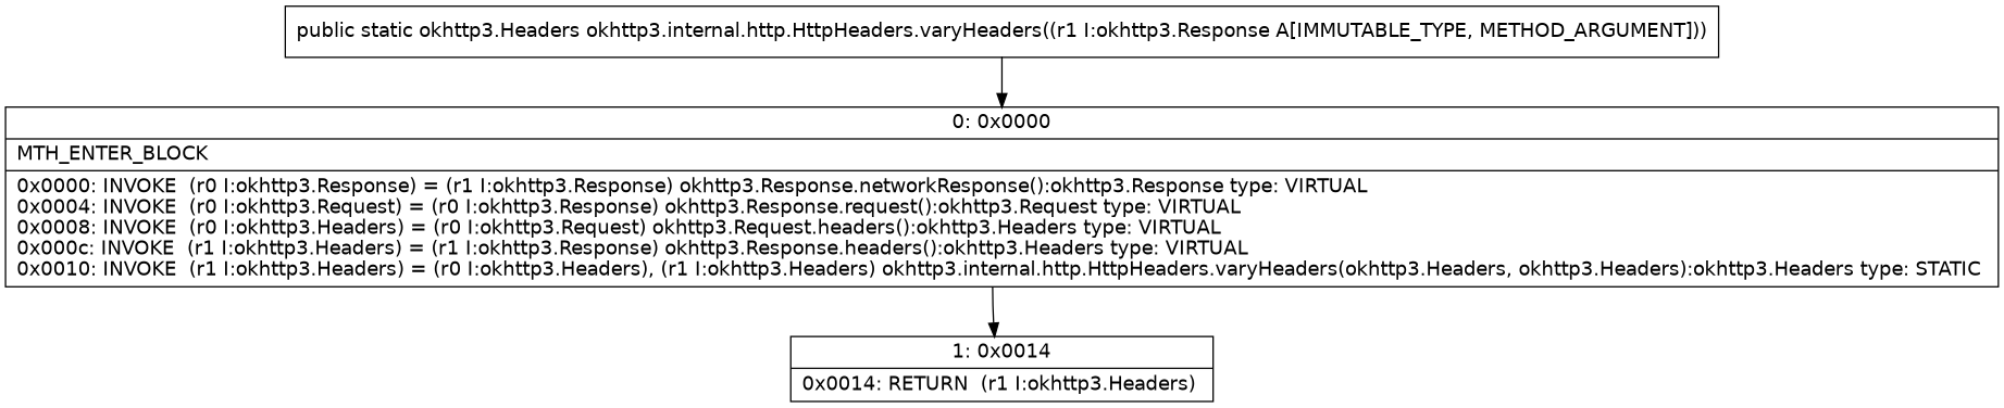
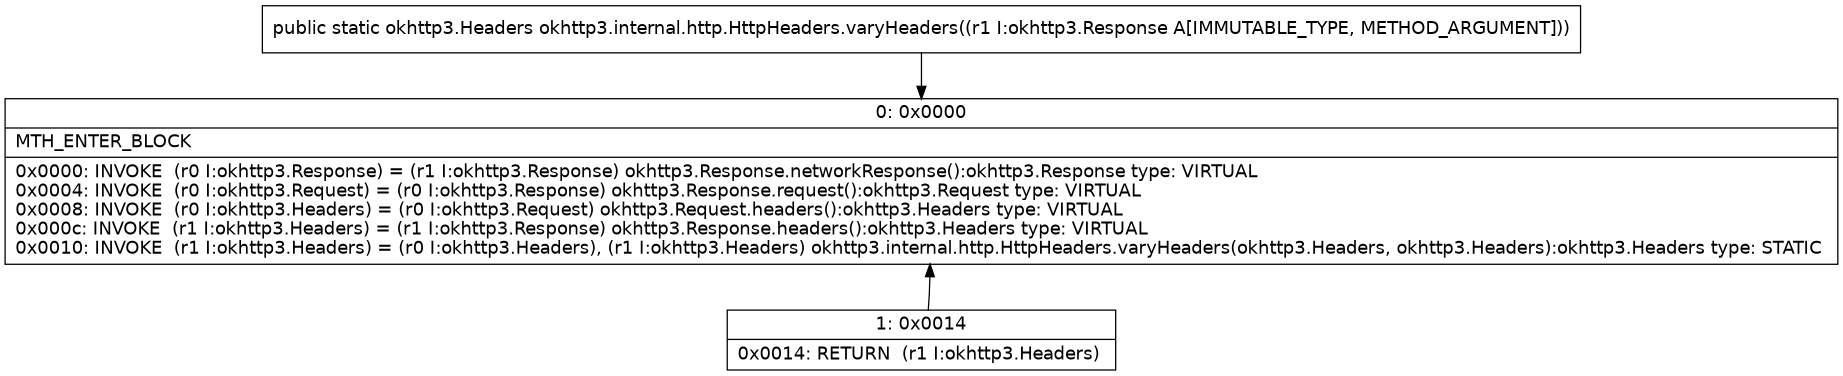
  digraph {
    fontname="DejaVu Sans"
    node [shape=record fontname="DejaVu Sans"]
    edge [fontname="DejaVu Sans"]
    n1 [label="{0\:\ 0x0000|MTH_ENTER_BLOCK\l|0x0000: INVOKE  (r0 I:okhttp3.Response) = (r1 I:okhttp3.Response) okhttp3.Response.networkResponse():okhttp3.Response type: VIRTUAL \l0x0004: INVOKE  (r0 I:okhttp3.Request) = (r0 I:okhttp3.Response) okhttp3.Response.request():okhttp3.Request type: VIRTUAL \l0x0008: INVOKE  (r0 I:okhttp3.Headers) = (r0 I:okhttp3.Request) okhttp3.Request.headers():okhttp3.Headers type: VIRTUAL \l0x000c: INVOKE  (r1 I:okhttp3.Headers) = (r1 I:okhttp3.Response) okhttp3.Response.headers():okhttp3.Headers type: VIRTUAL \l0x0010: INVOKE  (r1 I:okhttp3.Headers) = (r0 I:okhttp3.Headers), (r1 I:okhttp3.Headers) okhttp3.internal.http.HttpHeaders.varyHeaders(okhttp3.Headers, okhttp3.Headers):okhttp3.Headers type: STATIC \l}"]
    n2 [label="{1\:\ 0x0014|0x0014: RETURN  (r1 I:okhttp3.Headers) \l}"]
    n3 [label="{public static okhttp3.Headers okhttp3.internal.http.HttpHeaders.varyHeaders((r1 I:okhttp3.Response A[IMMUTABLE_TYPE, METHOD_ARGUMENT])) }"]
-   n1 -> n2
+   n2 -> n1
    n3 -> n1
  }
